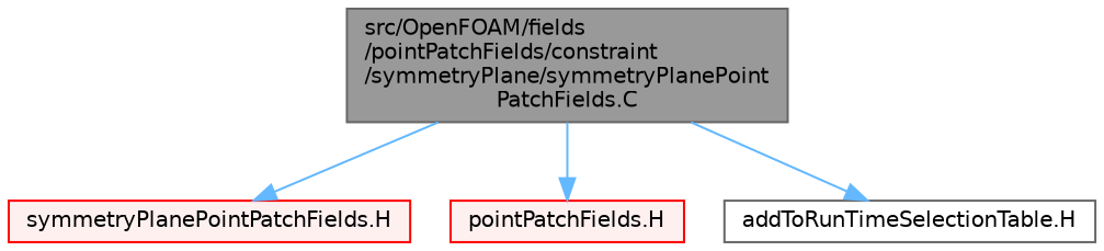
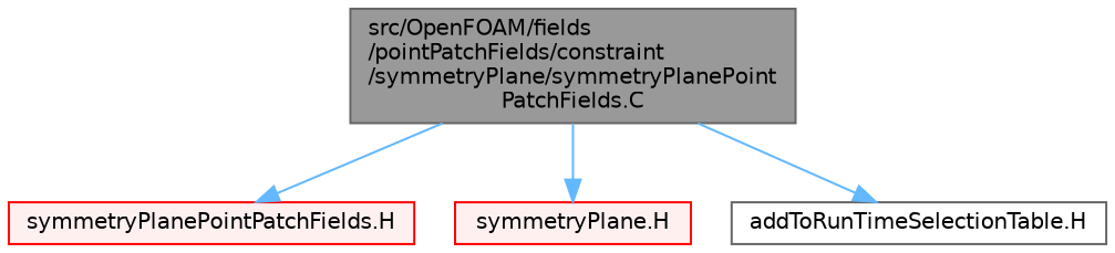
  digraph {
    node [color=red fillcolor="#FFF0F0" fontname=Helvetica fontsize=10 shape=box style=filled]
    edge [color=steelblue1 fontname=Helvetica fontsize=10 labelfontname=Helvetica labelfontsize=10 style=solid]
    n1 [color=gray40 fillcolor=grey60 fontcolor=black height=0.2 label="src/OpenFOAM/fields\l/pointPatchFields/constraint\l/symmetryPlane/symmetryPlanePoint\lPatchFields.C" width=0.4]
    n2 [height=0.2 label="symmetryPlanePointPatchFields.H" width=0.4]
-   n3 [height=0.2 label="pointPatchFields.H" width=0.4]
+   n3 [height=0.2 label="symmetryPlane.H" width=0.4]
    n4 [color=grey40 fillcolor=white height=0.2 label="addToRunTimeSelectionTable.H" width=0.4]
    n1 -> n2
    n1 -> n3
    n1 -> n4
  }
